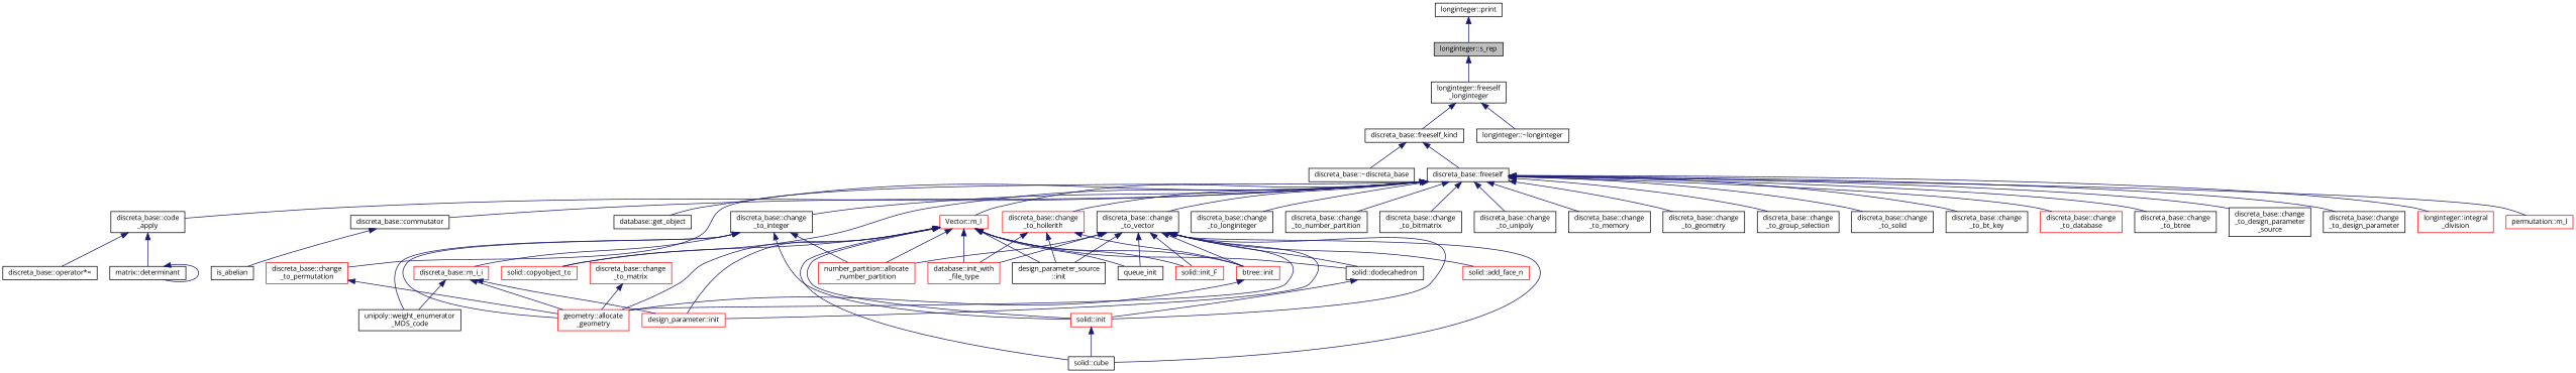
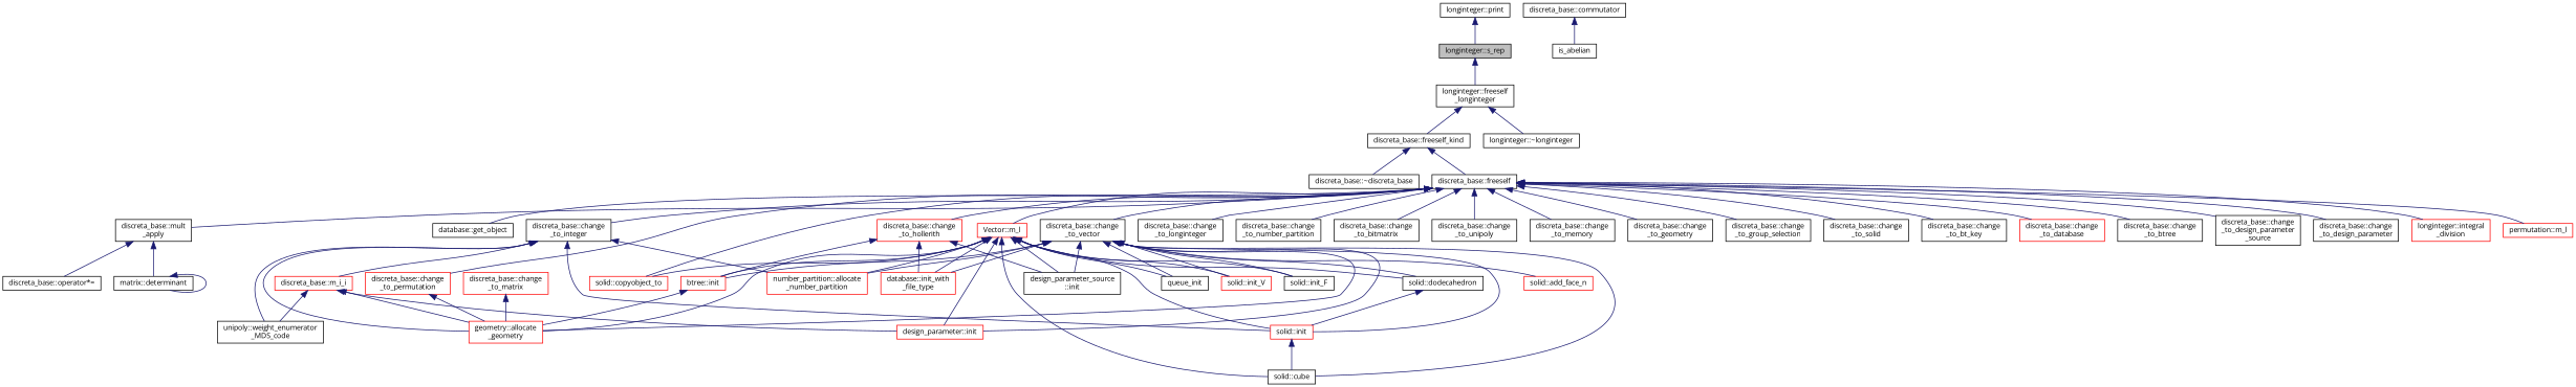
  digraph {
    fontname="Open Sans"
    rankdir=TB
    node [color=black fillcolor=white fontname="Open Sans" fontsize=10 shape=record style=filled]
    edge [color=midnightblue dir=back fontname="Open Sans" fontsize=10 labelfontname=Helvetica labelfontsize=10 style=solid]
    n1 [fillcolor=grey75 fontcolor=black height=0.2 label="longinteger::s_rep" width=0.4]
    n2 [height=0.2 label="longinteger::freeself\l_longinteger" width=0.4]
    n3 [height=0.2 label="discreta_base::freeself_kind" width=0.4]
    n4 [height=0.2 label="longinteger::~longinteger" width=0.4]
    n5 [height=0.2 label="longinteger::print" width=0.4]
    n6 [height=0.2 label="discreta_base::~discreta_base" width=0.4]
    n7 [height=0.2 label="discreta_base::freeself" width=0.4]
-   n8 [height=0.2 label="discreta_base::code\l_apply" width=0.4]
+   n8 [height=0.2 label="discreta_base::mult\l_apply" width=0.4]
    n9 [height=0.2 label="discreta_base::commutator" width=0.4]
    n10 [height=0.2 label="database::get_object" width=0.4]
    n11 [height=0.2 label="discreta_base::change\l_to_integer" width=0.4]
    n12 [height=0.2 label="discreta_base::change\l_to_longinteger" width=0.4]
    n13 [height=0.2 label="discreta_base::change\l_to_vector" width=0.4]
    n14 [color=red height=0.2 label="discreta_base::change\l_to_permutation" width=0.4]
    n15 [height=0.2 label="discreta_base::change\l_to_number_partition" width=0.4]
    n16 [height=0.2 label="discreta_base::change\l_to_bitmatrix" width=0.4]
    n17 [height=0.2 label="discreta_base::change\l_to_unipoly" width=0.4]
    n18 [height=0.2 label="discreta_base::change\l_to_memory" width=0.4]
    n19 [height=0.2 label="discreta_base::change\l_to_geometry" width=0.4]
    n20 [color=red height=0.2 label="discreta_base::change\l_to_hollerith" width=0.4]
    n21 [height=0.2 label="discreta_base::change\l_to_group_selection" width=0.4]
    n22 [height=0.2 label="discreta_base::change\l_to_solid" width=0.4]
    n23 [height=0.2 label="discreta_base::change\l_to_bt_key" width=0.4]
    n24 [color=red height=0.2 label="discreta_base::change\l_to_database" width=0.4]
    n25 [height=0.2 label="discreta_base::change\l_to_btree" width=0.4]
    n26 [height=0.2 label="discreta_base::change\l_to_design_parameter\l_source" width=0.4]
    n27 [height=0.2 label="discreta_base::change\l_to_design_parameter" width=0.4]
    n28 [color=red height=0.2 label="longinteger::integral\l_division" width=0.4]
    n29 [color=red height=0.2 label="permutation::m_l" width=0.4]
    n30 [color=red height=0.2 label="solid::copyobject_to" width=0.4]
    n31 [color=red height=0.2 label="Vector::m_l" width=0.4]
    n32 [height=0.2 label="discreta_base::operator*=" width=0.4]
    n33 [height=0.2 label="matrix::determinant" width=0.4]
    n34 [height=0.2 label=is_abelian width=0.4]
    n35 [color=red height=0.2 label="discreta_base::m_i_i" width=0.4]
    n36 [color=red height=0.2 label="geometry::allocate\l_geometry" width=0.4]
    n37 [height=0.2 label="unipoly::weight_enumerator\l_MDS_code" width=0.4]
    n38 [color=red height=0.2 label="number_partition::allocate\l_number_partition" width=0.4]
    n39 [color=red height=0.2 label="solid::init" width=0.4]
    n40 [color=red height=0.2 label="design_parameter::init" width=0.4]
    n41 [height=0.2 label="solid::cube" width=0.4]
    n42 [height=0.2 label="solid::dodecahedron" width=0.4]
    n43 [color=red height=0.2 label="btree::init" width=0.4]
    n44 [color=red height=0.2 label="database::init_with\l_file_type" width=0.4]
    n45 [height=0.2 label="design_parameter_source\l::init" width=0.4]
    n46 [height=0.2 label=queue_init width=0.4]
-   n48 [color=red height=0.2 label="solid::init_F" width=0.4]
+   n47 [color=red height=0.2 label="solid::init_V" width=0.4]
+   n48 [height=0.2 label="solid::init_F" width=0.4]
    n49 [color=red height=0.2 label="solid::add_face_n" width=0.4]
    n50 [color=red height=0.2 label="discreta_base::change\l_to_matrix" width=0.4]
    n1 -> n2
    n2 -> n3
    n2 -> n4
    n3 -> n6
    n3 -> n7
    n5 -> n1
    n7 -> n8
-   n7 -> n9
    n7 -> n10
    n7 -> n11
    n7 -> n12
    n7 -> n13
    n7 -> n14
    n7 -> n15
    n7 -> n16
    n7 -> n17
    n7 -> n18
    n7 -> n19
    n7 -> n20
    n7 -> n21
    n7 -> n22
    n7 -> n23
    n7 -> n24
    n7 -> n25
    n7 -> n26
    n7 -> n27
    n7 -> n28
    n7 -> n29
    n7 -> n30
    n7 -> n31
    n8 -> n32
    n8 -> n33
    n9 -> n34
    n11 -> n35
    n11 -> n36
    n11 -> n37
    n11 -> n38
    n11 -> n39
    n13 -> n36
    n13 -> n38
    n13 -> n39
    n13 -> n40
    n13 -> n41
    n13 -> n42
    n13 -> n43
    n13 -> n44
    n13 -> n45
    n13 -> n46
+   n13 -> n47
    n13 -> n48
    n13 -> n49
    n14 -> n36
    n20 -> n43
    n20 -> n44
    n20 -> n45
    n31 -> n30
    n31 -> n36
    n31 -> n38
    n31 -> n39
    n31 -> n40
    n31 -> n41
    n31 -> n42
    n31 -> n43
    n31 -> n44
    n31 -> n45
    n31 -> n46
+   n31 -> n47
    n31 -> n48
    n33 -> n33
    n35 -> n36
    n35 -> n37
    n35 -> n40
    n39 -> n41
    n42 -> n39
    n43 -> n36
    n50 -> n36
  }
